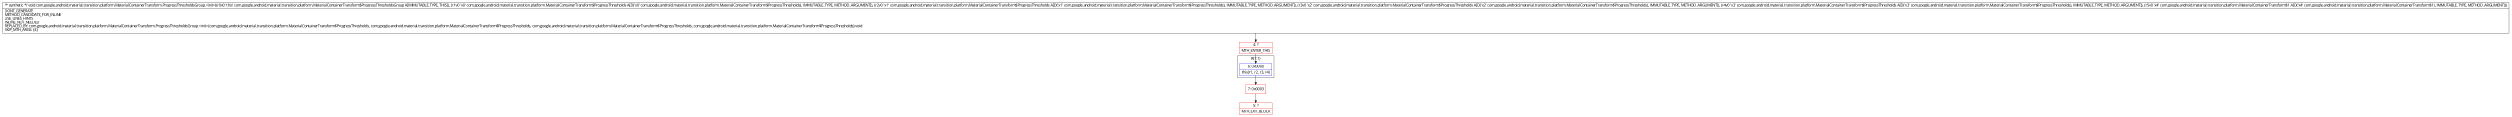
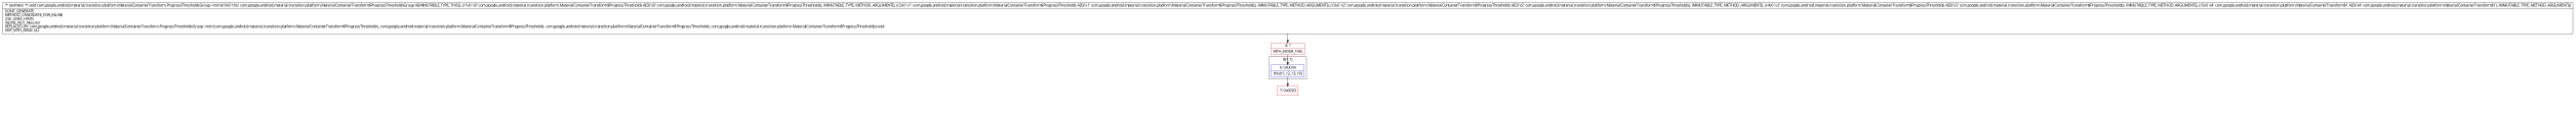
  digraph {
    fontname="Open Sans"
    node [color=red fontname="Open Sans" shape=record]
    edge [fontname="Open Sans"]
-   n1 [color=blue label="{6\:\ 0x0000|this(r1, r2, r3, r4)\l}"]
+   n1 [color=blue label="{6\:\ 0x0000|this(r1, r2, r3, r9)\l}"]
    n2 [label="{7\:\ 0x0003}"]
-   n3 [label="{5\:\ ?|MTH_EXIT_BLOCK\l}"]
    n4 [label="{4\:\ ?|MTH_ENTER_THIS\l}"]
    n5 [label="{\/* synthetic *\/ void com.google.android.material.transition.platform.MaterialContainerTransform.ProgressThresholdsGroup.\<init\>((r0v0 'this' com.google.android.material.transition.platform.MaterialContainerTransform$ProgressThresholdsGroup A[IMMUTABLE_TYPE, THIS]), (r1v0 'x0' com.google.android.material.transition.platform.MaterialContainerTransform$ProgressThresholds A[D('x0' com.google.android.material.transition.platform.MaterialContainerTransform$ProgressThresholds), IMMUTABLE_TYPE, METHOD_ARGUMENT]), (r2v0 'x1' com.google.android.material.transition.platform.MaterialContainerTransform$ProgressThresholds A[D('x1' com.google.android.material.transition.platform.MaterialContainerTransform$ProgressThresholds), IMMUTABLE_TYPE, METHOD_ARGUMENT]), (r3v0 'x2' com.google.android.material.transition.platform.MaterialContainerTransform$ProgressThresholds A[D('x2' com.google.android.material.transition.platform.MaterialContainerTransform$ProgressThresholds), IMMUTABLE_TYPE, METHOD_ARGUMENT]), (r4v0 'x3' com.google.android.material.transition.platform.MaterialContainerTransform$ProgressThresholds A[D('x3' com.google.android.material.transition.platform.MaterialContainerTransform$ProgressThresholds), IMMUTABLE_TYPE, METHOD_ARGUMENT]), (r5v0 'x4' com.google.android.material.transition.platform.MaterialContainerTransform$1 A[D('x4' com.google.android.material.transition.platform.MaterialContainerTransform$1), IMMUTABLE_TYPE, METHOD_ARGUMENT]))  | DONT_GENERATE\lMETHOD_CANDIDATE_FOR_INLINE\lUSE_LINES_HINTS\lINLINE_NOT_NEEDED\lREPLACED_BY: com.google.android.material.transition.platform.MaterialContainerTransform.ProgressThresholdsGroup.\<init\>(com.google.android.material.transition.platform.MaterialContainerTransform$ProgressThresholds, com.google.android.material.transition.platform.MaterialContainerTransform$ProgressThresholds, com.google.android.material.transition.platform.MaterialContainerTransform$ProgressThresholds, com.google.android.material.transition.platform.MaterialContainerTransform$ProgressThresholds):void\lSKIP_MTH_ARGS: \{4\}\l}" color=""]
    subgraph cluster_1 {
      label="R(1:1)"
      n1
    }
    n1 -> n2
-   n2 -> n3
    n4 -> n1
    n5 -> n4
  }
